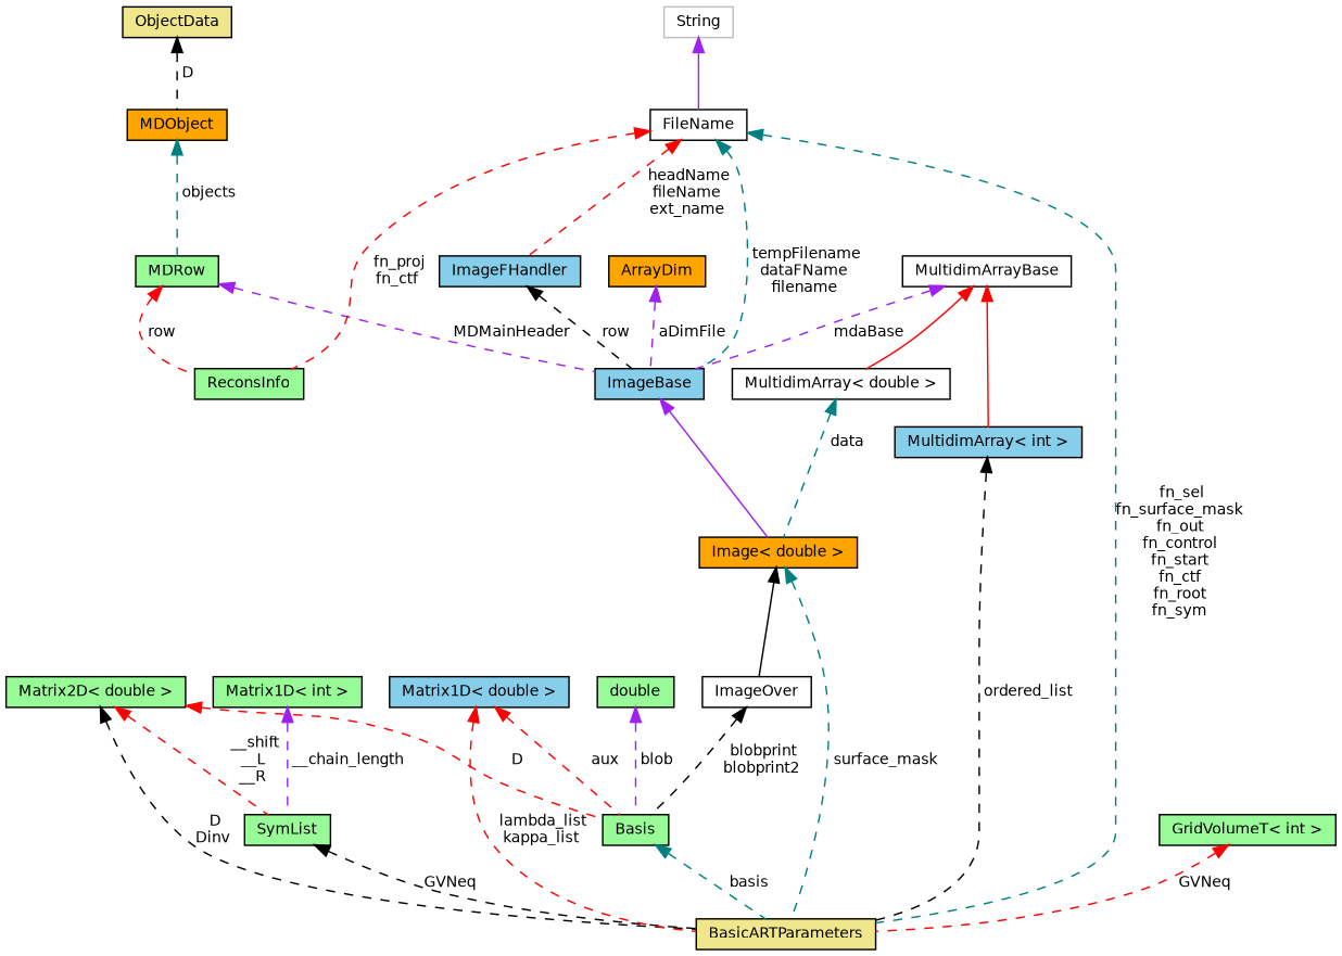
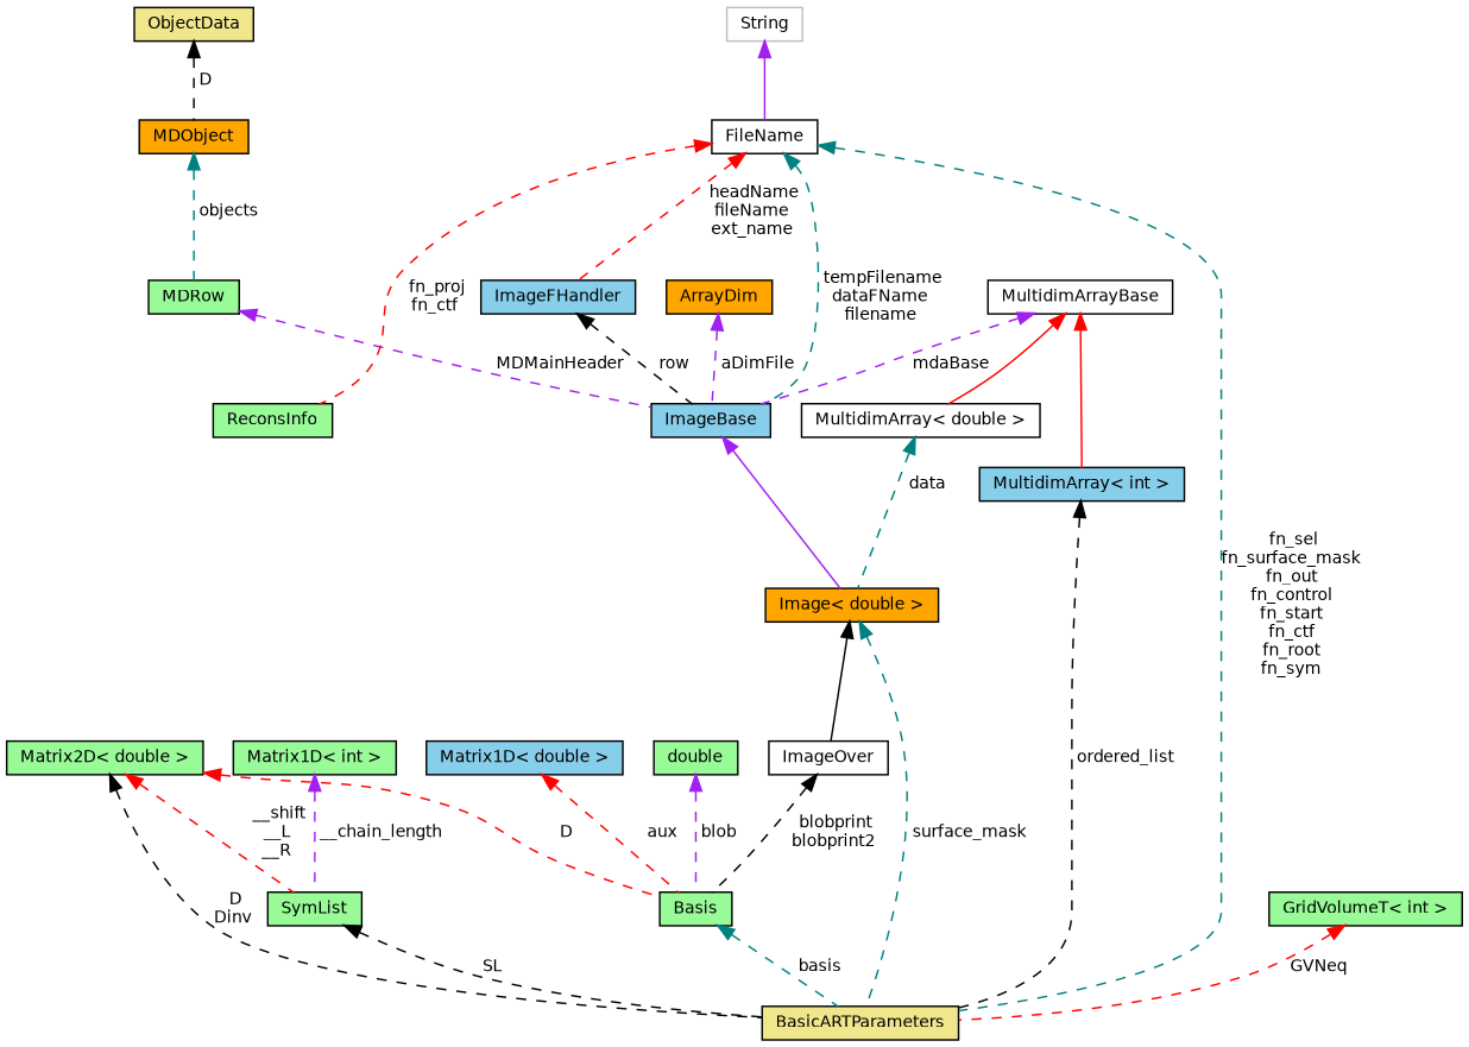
  digraph {
    rankdir=TB
    node [color=black fillcolor=palegreen fontname=Helvetica fontsize=10 shape=record style=filled]
    edge [color=red dir=back fontname=Helvetica fontsize=10 labelfontname=Helvetica labelfontsize=10 style=dashed]
    n1 [fillcolor=khaki fontcolor=black height=0.2 label=BasicARTParameters width=0.4]
    n2 [height=0.2 label=ReconsInfo width=0.4]
    n3 [height=0.2 label=MDRow width=0.4]
    n4 [fillcolor=skyblue height=0.2 label=ImageBase width=0.4]
    n5 [fillcolor=orange height=0.2 label="Image\< double \>" width=0.4]
    n6 [fillcolor=orange height=0.2 label=MDObject width=0.4]
    n7 [fillcolor=khaki height=0.2 label=ObjectData width=0.4]
    n8 [fillcolor=white height=0.2 label=FileName width=0.4]
    n9 [fillcolor=skyblue height=0.2 label=ImageFHandler width=0.4]
    n10 [color=grey75 fillcolor=white height=0.2 label=String width=0.4]
    n11 [height=0.2 label="Matrix2D\< double \>" width=0.4]
    n12 [height=0.2 label=Basis width=0.4]
    n13 [height=0.2 label=SymList width=0.4]
    n14 [fillcolor=white height=0.2 label=ImageOver width=0.4]
    n15 [fillcolor=white height=0.2 label=MultidimArrayBase width=0.4]
    n16 [fillcolor=white height=0.2 label="MultidimArray\< double \>" width=0.4]
    n17 [fillcolor=skyblue height=0.2 label="MultidimArray\< int \>" width=0.4]
    n18 [fillcolor=orange height=0.2 label=ArrayDim width=0.4]
    n19 [height=0.2 label=double width=0.4]
    n20 [fillcolor=skyblue height=0.2 label="Matrix1D\< double \>" width=0.4]
    n21 [height=0.2 label="GridVolumeT\< int \>" width=0.4]
    n22 [height=0.2 label="Matrix1D\< int \>" width=0.4]
-   n3 -> n2 [label=" row"]
    n3 -> n4 [color=purple label=" MDMainHeader"]
    n4 -> n5 [color=purple style=solid]
    n5 -> n1 [color=teal label=" surface_mask"]
    n5 -> n14 [color=black style=solid]
    n6 -> n3 [color=teal label=" objects"]
    n7 -> n6 [color=black label=" D"]
    n8 -> n1 [color=teal label=" fn_sel\nfn_surface_mask\nfn_out\nfn_control\nfn_start\nfn_ctf\nfn_root\nfn_sym"]
    n8 -> n2 [label=" fn_proj\nfn_ctf"]
    n8 -> n4 [color=teal label=" tempFilename\ndataFName\nfilename"]
    n8 -> n9 [label=" headName\nfileName\next_name"]
    n9 -> n4 [color=black label=" row"]
    n10 -> n8 [color=purple style=solid]
    n11 -> n1 [color=black label=" D\nDinv"]
    n11 -> n12 [label=" D"]
    n11 -> n13 [label=" __shift\n__L\n__R"]
    n12 -> n1 [color=teal label=" basis"]
-   n13 -> n1 [color=black label=" GVNeq"]
+   n13 -> n1 [color=black label=" SL"]
    n14 -> n12 [color=black label=" blobprint\nblobprint2"]
    n15 -> n4 [color=purple label=" mdaBase"]
    n15 -> n16 [style=solid]
    n15 -> n17 [style=solid]
    n16 -> n5 [color=teal label=" data"]
    n17 -> n1 [color=black label=" ordered_list"]
    n18 -> n4 [color=purple label=" aDimFile"]
    n19 -> n12 [color=purple label=" blob"]
-   n20 -> n1 [label=" lambda_list\nkappa_list"]
    n20 -> n12 [label=" aux"]
    n21 -> n1 [label=" GVNeq"]
    n22 -> n13 [color=purple label=" __chain_length"]
  }
